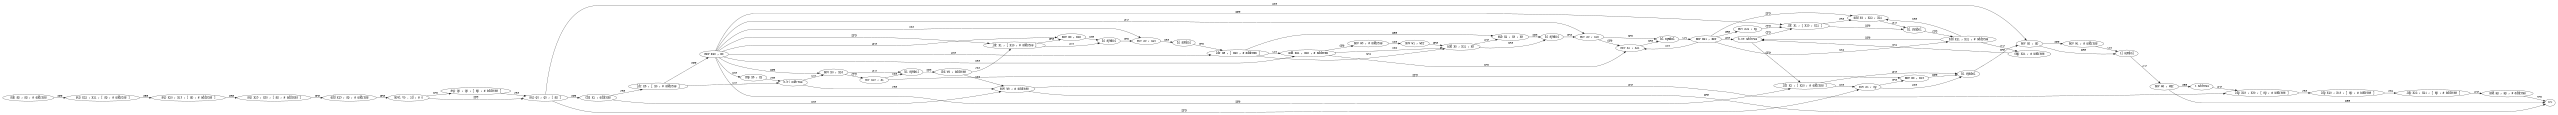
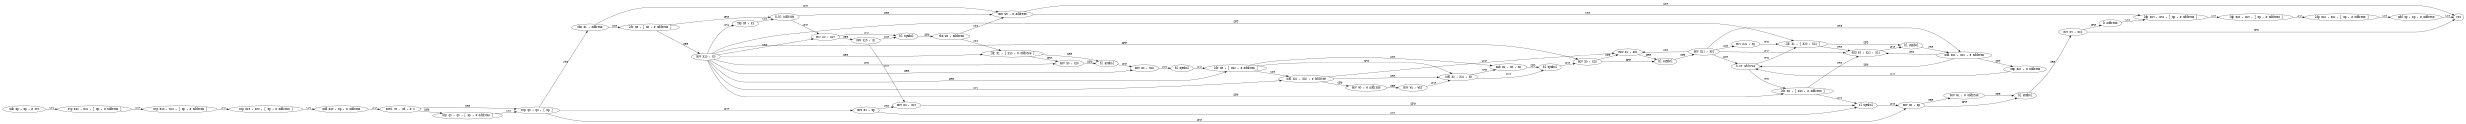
  digraph {
    fontname="Courier Prime"
    rankdir=LR
    node [fontname="Courier Prime"]
    edge [fontname="Courier Prime"]
-   n1 [label="sub sp , sp , # address"]
+   n1 [label="sub sp , sp , # ret"]
    n2 [label="stp x22 , x21 , [ sp , # address ]"]
    n3 [label="stp x20 , x19 , [ sp , # address ]"]
    n4 [label="stp x29 , x30 , [ sp , # address ]"]
    n5 [label="add x29 , sp , # address"]
    n6 [label="movi v0 . 2d , # 0"]
    n7 [label="stp q0 , q0 , [ sp , # address ]"]
    n8 [label="stp q0 , q0 , [ sp ]"]
    n9 [label="cbz x1 , address"]
    n10 [label="mov x1 , sp"]
    n11 [label="mov x0 , sp"]
    n12 [label="mov w0 , # address"]
    n13 [label="ldr x8 , [ x0 , # address ]"]
    n14 [label="mov x0 , x19"]
    n15 [label="bl symbol"]
    n16 [label="mov w1 , # address"]
    n17 [label="bl symbol"]
    n18 [label="ldp x29 , x30 , [ sp , # address ]"]
    n19 [label=ret]
    n20 [label="mov x20 , x0"]
    n21 [label="b.hi address"]
    n22 [label="ldp x20 , x19 , [ sp , # address ]"]
    n23 [label="cmp x8 , x2"]
    n24 [label="mov x0 , x20"]
    n25 [label="ldr x1 , [ x20 , # address ]"]
    n26 [label="mov x0 , x20"]
    n27 [label="mov x0 , x20"]
    n28 [label="ldr x8 , [ x20 , # address ]"]
    n29 [label="add x21 , x20 , # address"]
    n30 [label="mov x0 , x20"]
    n31 [label="ldr x1 , [ x20 , x21 ]"]
    n32 [label="ldr x2 , [ x20 , # address ]"]
    n33 [label="ldp x22 , x21 , [ sp , # address ]"]
    n34 [label="mov x19 , x1"]
    n35 [label="bl symbol"]
    n36 [label="bl symbol"]
    n37 [label="bl symbol"]
    n38 [label="add x0 , x21 , x8"]
    n39 [label="sub x2 , x9 , x8"]
    n40 [label="mov w9 , # address"]
    n41 [label="mov x1 , x21"]
    n42 [label="bl symbol"]
    n43 [label="add x0 , x22 , x21"]
    n44 [label="bl symbol"]
    n45 [label="cbz w0 , address"]
    n46 [label="bl symbol"]
    n47 [label="mov w1 , wzr"]
    n48 [label="mov x21 , xzr"]
    n49 [label="mov x22 , sp"]
    n50 [label="add x21 , x21 , # address"]
    n51 [label="b.ne address"]
    n52 [label="cmp x21 , # address"]
    n53 [label="mov w0 , wzr"]
    n54 [label="b address"]
    n55 [label="add sp , sp , # address"]
    n1 -> n2 [label=CFG]
    n2 -> n3 [label=CFG]
    n3 -> n4 [label=CFG]
    n4 -> n5 [label=CFG]
    n5 -> n6 [label=CFG]
    n6 -> n7 [label=DFG]
    n6 -> n8 [label=DFG]
    n7 -> n8 [label=CFG]
    n8 -> n9 [label=CFG]
    n8 -> n10 [label=DFG]
    n8 -> n11 [label=DFG]
    n9 -> n12 [label=CFG]
    n9 -> n13 [label=CFG]
    n10 -> n14 [label=CFG]
    n10 -> n15 [label=DFG]
    n11 -> n16 [label=CFG]
    n11 -> n17 [label=DFG]
    n12 -> n18 [label=CFG]
    n12 -> n19 [label=DFG]
    n13 -> n20 [label=CFG]
    n13 -> n21 [label=CFG]
    n14 -> n15 [label=DFG]
    n15 -> n11 [label=CFG]
    n16 -> n17 [label=CFG]
    n17 -> n53 [label=CFG]
    n18 -> n22 [label=CFG]
    n20 -> n23 [label=CFG]
    n20 -> n24 [label=DFG]
    n20 -> n25 [label=DFG]
    n20 -> n26 [label=DFG]
    n20 -> n27 [label=DFG]
    n20 -> n28 [label=DFG]
    n20 -> n29 [label=DFG]
    n20 -> n30 [label=DFG]
    n20 -> n31 [label=DFG]
    n20 -> n32 [label=DFG]
    n21 -> n12 [label=CFG]
    n21 -> n24 [label=CFG]
    n22 -> n33 [label=CFG]
    n23 -> n21 [label=CFG]
    n24 -> n34 [label=CFG]
    n24 -> n35 [label=DFG]
    n25 -> n26 [label=CFG]
    n25 -> n36 [label=DFG]
    n26 -> n36 [label=DFG]
    n27 -> n37 [label=DFG]
    n28 -> n29 [label=CFG]
    n28 -> n38 [label=DFG]
    n28 -> n39 [label=DFG]
    n29 -> n38 [label=DFG]
    n29 -> n40 [label=CFG]
    n29 -> n41 [label=DFG]
    n30 -> n41 [label=CFG]
    n30 -> n42 [label=DFG]
    n31 -> n43 [label=CFG]
    n31 -> n44 [label=DFG]
-   n32 -> n10 [label=CFG]
+   n32 -> n43 [label=CFG]
    n32 -> n15 [label=DFG]
    n33 -> n55 [label=CFG]
    n34 -> n14 [label=DFG]
    n34 -> n35 [label=CFG]
    n35 -> n45 [label=DFG]
    n36 -> n27 [label=CFG]
    n37 -> n28 [label=CFG]
    n38 -> n39 [label=CFG]
    n38 -> n46 [label=DFG]
    n39 -> n46 [label=DFG]
    n40 -> n47 [label=CFG]
    n41 -> n42 [label=DFG]
    n42 -> n48 [label=CFG]
    n43 -> n44 [label=DFG]
    n44 -> n50 [label=CFG]
    n45 -> n12 [label=CFG]
    n45 -> n25 [label=CFG]
    n46 -> n30 [label=CFG]
    n47 -> n38 [label=CFG]
    n48 -> n41 [label=DFG]
    n48 -> n43 [label=DFG]
    n48 -> n49 [label=CFG]
    n48 -> n50 [label=DFG]
    n48 -> n51 [label=DFG]
    n49 -> n31 [label=CFG]
    n50 -> n43 [label=DFG]
    n50 -> n51 [label=DFG]
    n50 -> n52 [label=DFG]
    n51 -> n31 [label=CFG]
    n51 -> n32 [label=CFG]
    n52 -> n51 [label=CFG]
    n53 -> n19 [label=DFG]
    n53 -> n54 [label=CFG]
    n54 -> n18 [label=CFG]
    n55 -> n19 [label=CFG]
  }
